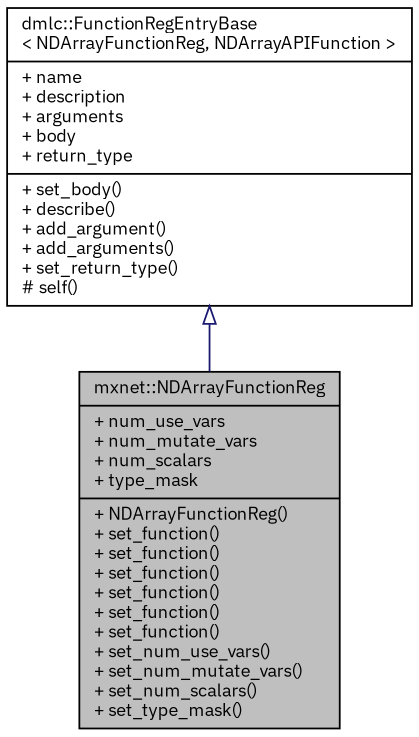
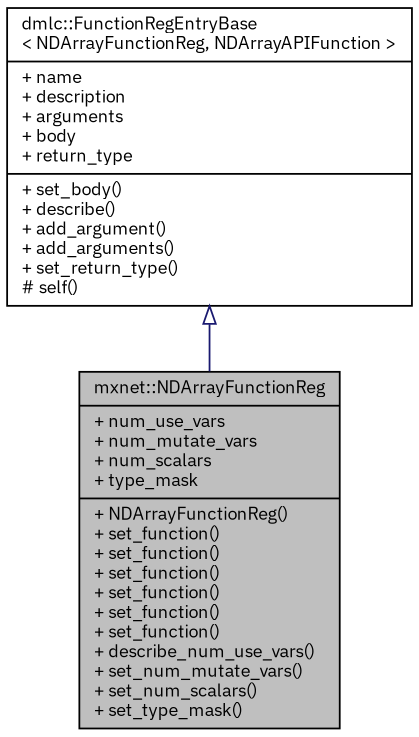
  digraph {
    fontname="IBM Plex Sans"
    node [color=black fontname="IBM Plex Sans" fontsize=10 shape=record style=filled]
-   n1 [fillcolor=grey75 fontcolor=black height=0.2 label="{mxnet::NDArrayFunctionReg\n|+ num_use_vars\l+ num_mutate_vars\l+ num_scalars\l+ type_mask\l|+ NDArrayFunctionReg()\l+ set_function()\l+ set_function()\l+ set_function()\l+ set_function()\l+ set_function()\l+ set_function()\l+ set_num_use_vars()\l+ set_num_mutate_vars()\l+ set_num_scalars()\l+ set_type_mask()\l}" width=0.4]
+   n1 [fillcolor=grey75 fontcolor=black height=0.2 label="{mxnet::NDArrayFunctionReg\n|+ num_use_vars\l+ num_mutate_vars\l+ num_scalars\l+ type_mask\l|+ NDArrayFunctionReg()\l+ set_function()\l+ set_function()\l+ set_function()\l+ set_function()\l+ set_function()\l+ set_function()\l+ describe_num_use_vars()\l+ set_num_mutate_vars()\l+ set_num_scalars()\l+ set_type_mask()\l}" width=0.4]
    n2 [fillcolor=white height=0.2 label="{dmlc::FunctionRegEntryBase\l\< NDArrayFunctionReg, NDArrayAPIFunction \>\n|+ name\l+ description\l+ arguments\l+ body\l+ return_type\l|+ set_body()\l+ describe()\l+ add_argument()\l+ add_arguments()\l+ set_return_type()\l# self()\l}" width=0.4]
    n2 -> n1 [arrowtail=onormal color=midnightblue dir=back fontname="IBM Plex Sans" fontsize=10 labelfontname=Helvetica labelfontsize=10 style=solid]
  }
